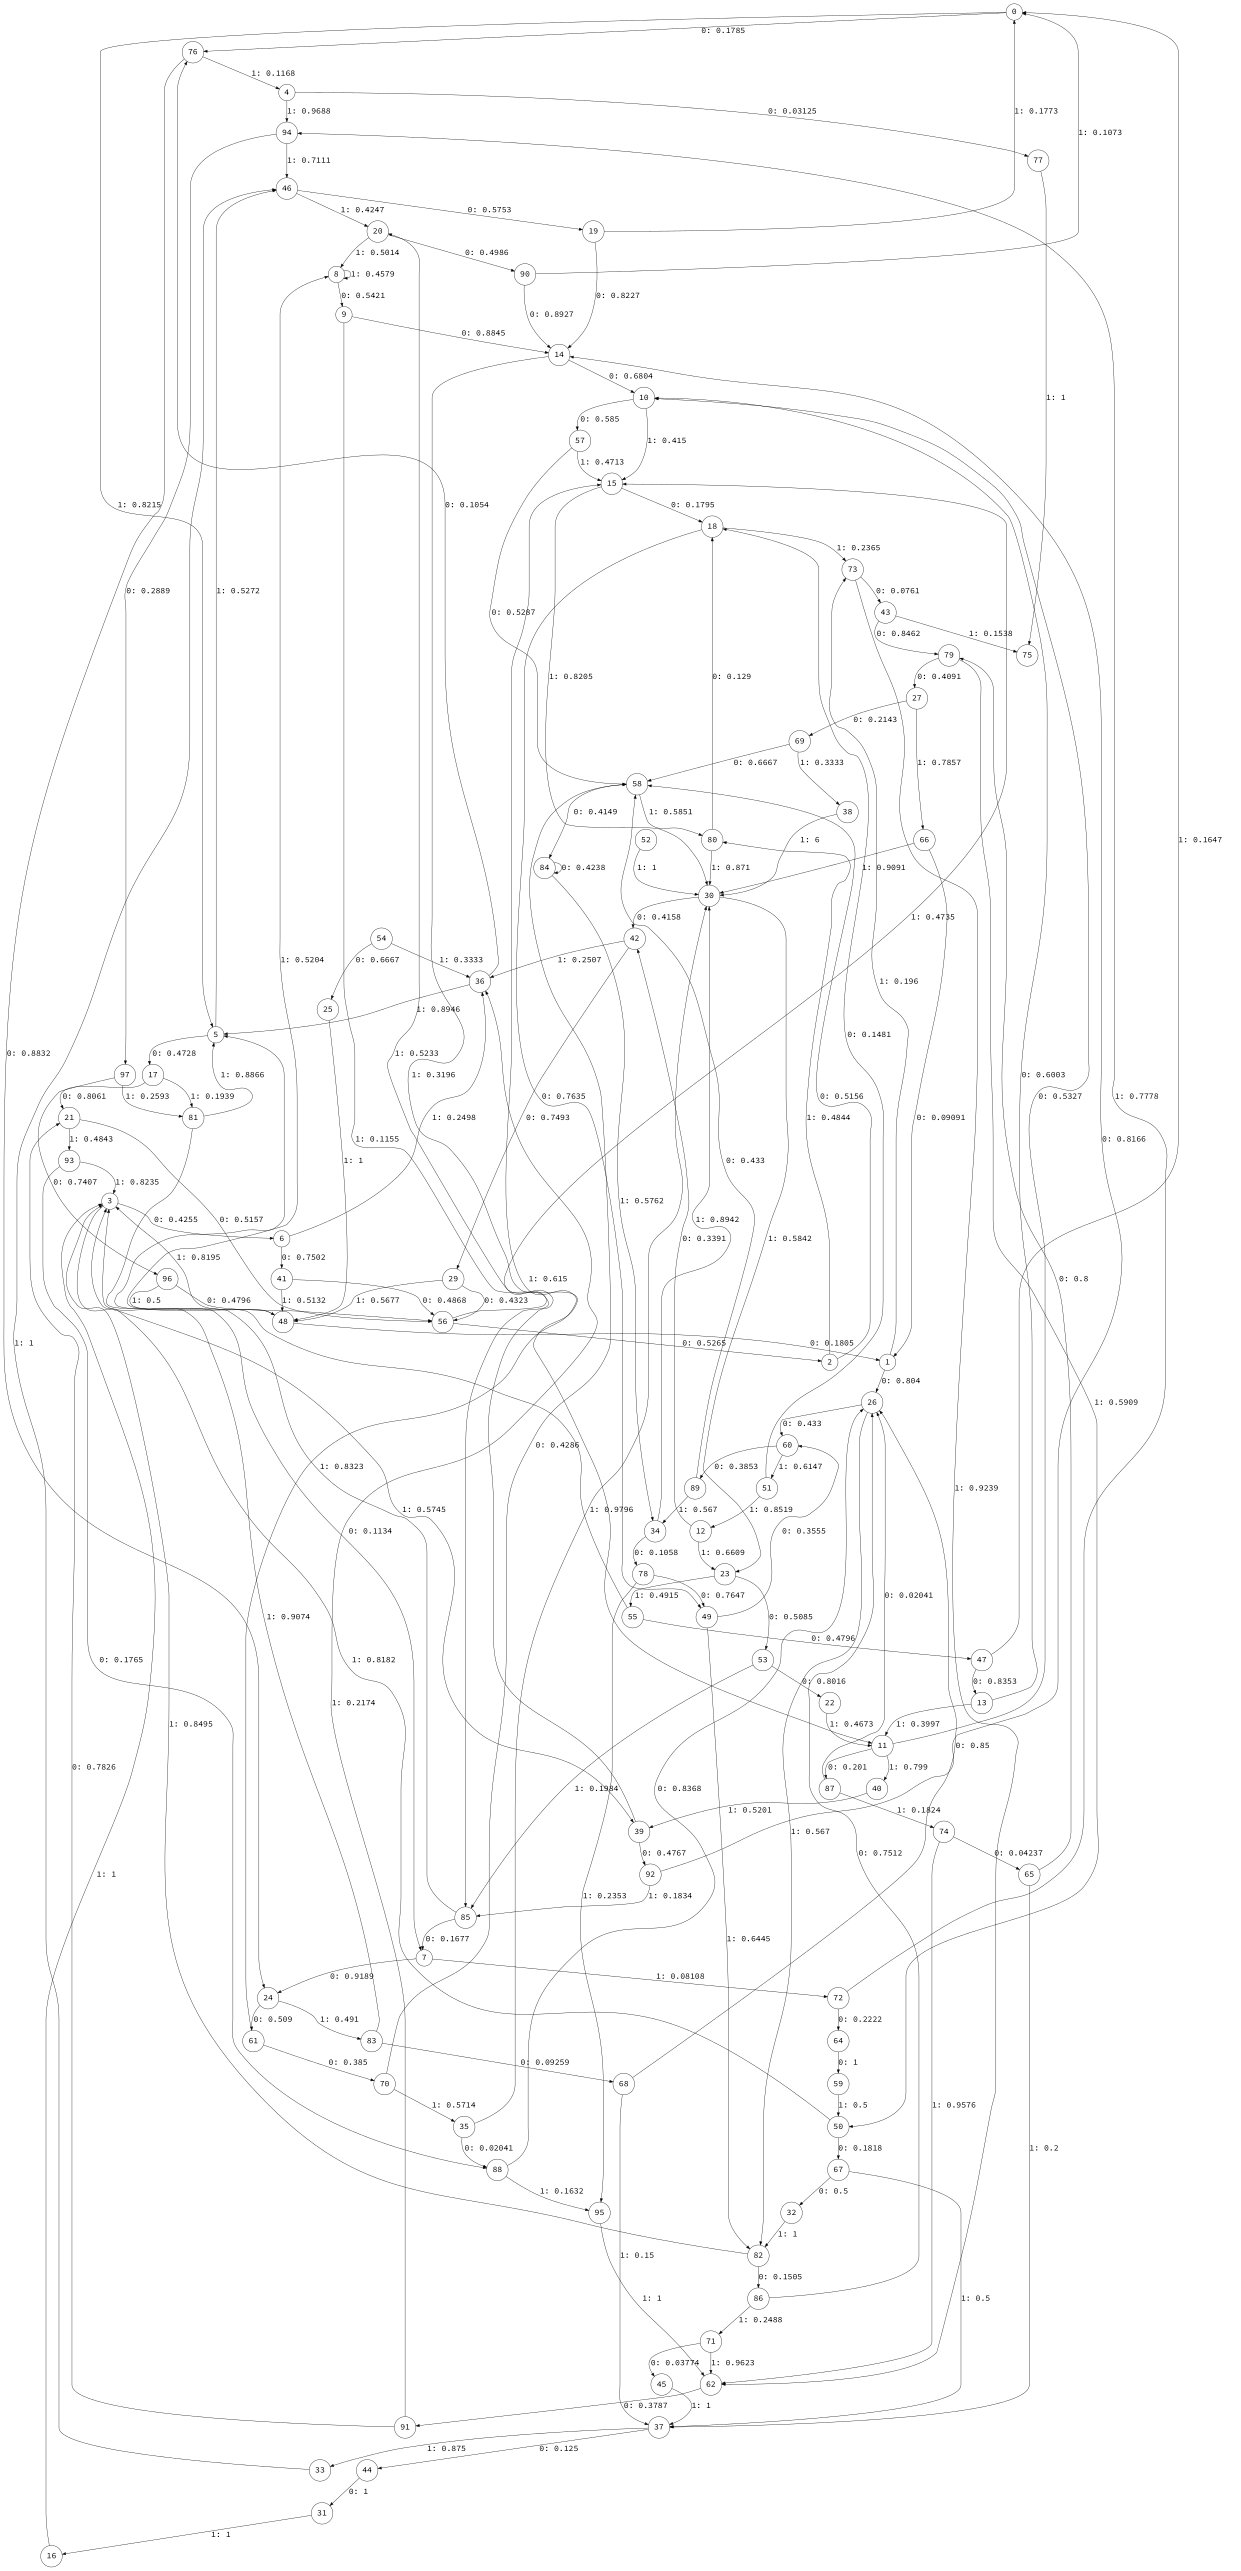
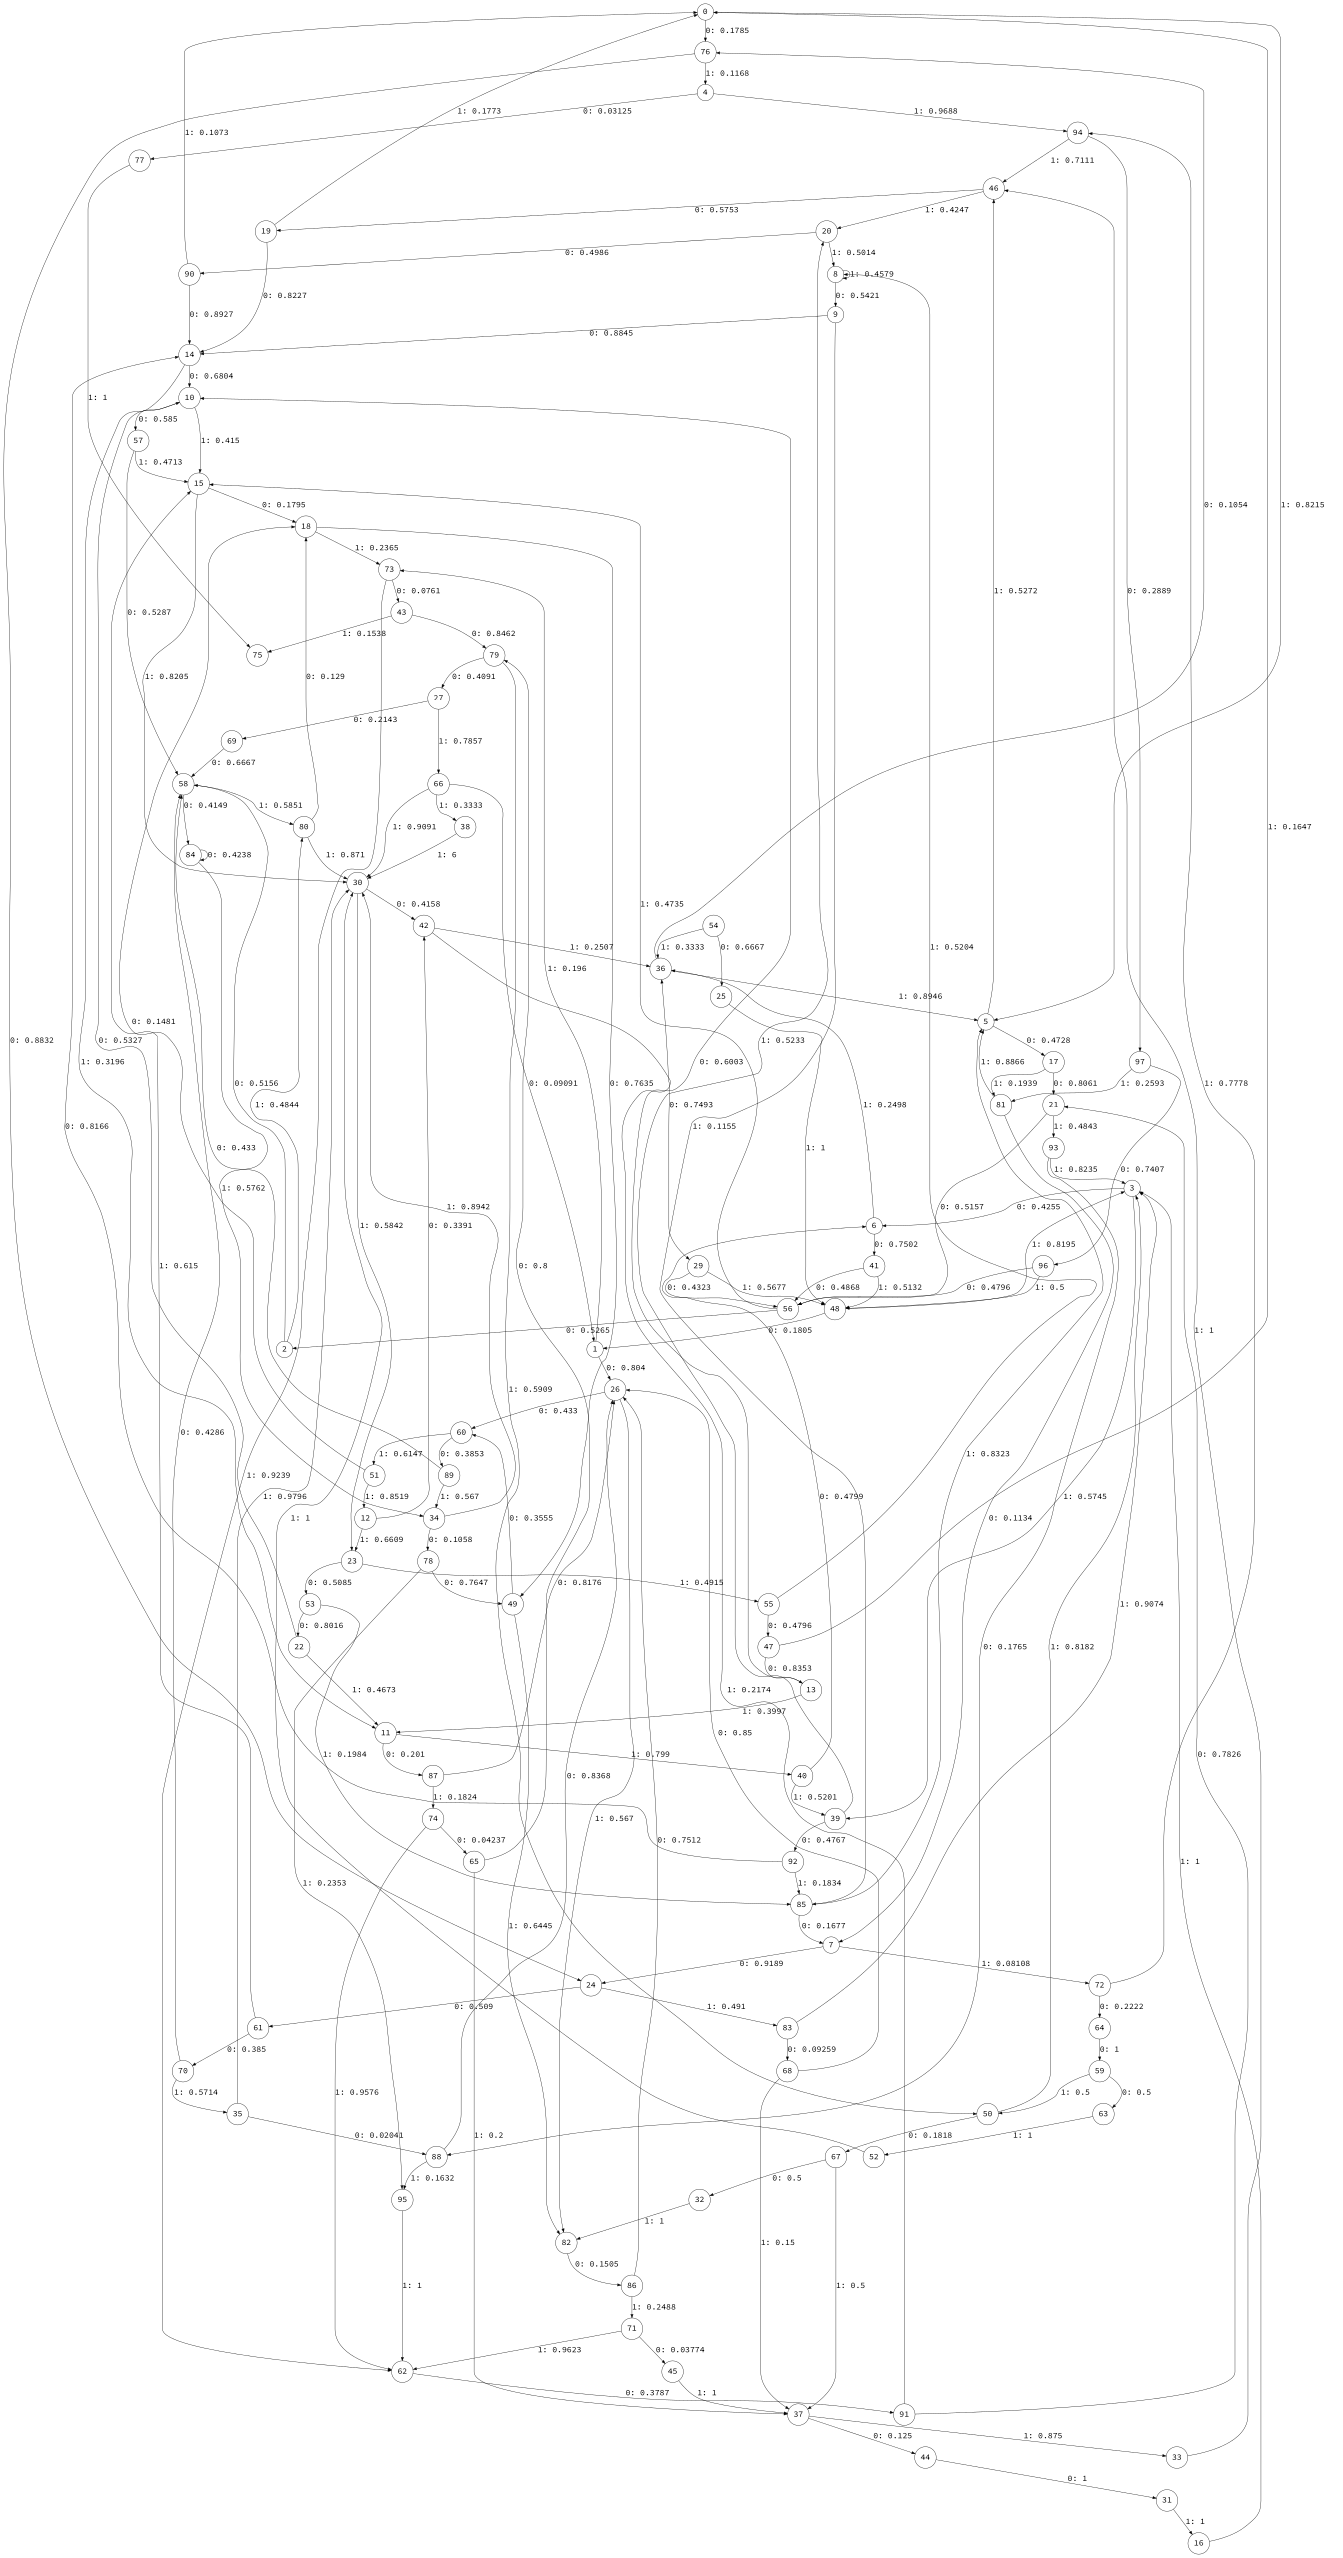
  digraph {
    fontname="Source Code Pro"
    node [fontname="Source Code Pro" fontsize=24 shape=circle]
    edge [fontname="Source Code Pro" fontsize=24]
    0
    76
    5
    4
    24
    17
    46
    77
    94
    61
    83
    21
    81
    20
    19
    1
    26
    73
    60
    82
    43
    62
    51
    89
    3
    86
    75
    79
    91
    2
    58
    80
    84
    18
    30
    34
    49
    42
    23
    6
    39
    41
    36
    92
    56
    48
    8
    90
    14
    85
    97
    96
    93
    7
    15
    72
    64
    70
    68
    59
    9
    10
    11
    57
    87
    40
    74
    65
    12
    29
    53
    55
    22
    47
    13
    16
    88
    95
    35
    37
    25
    71
    27
    69
    66
    38
    54
    31
    32
    33
    78
    44
    50
    67
    45
    52
+   63
    0 -> 76 [label="0: 0.1785   "]
    0 -> 5 [label="1: 0.8215   "]
    76 -> 4 [label="1: 0.1168   "]
    76 -> 24 [label="0: 0.8832   "]
    5 -> 17 [label="0: 0.4728   "]
    5 -> 46 [label="1: 0.5272   "]
    4 -> 77 [label="0: 0.03125  "]
    4 -> 94 [label="1: 0.9688   "]
    24 -> 61 [label="0: 0.509    "]
    24 -> 83 [label="1: 0.491    "]
    17 -> 21 [label="0: 0.8061   "]
    17 -> 81 [label="1: 0.1939   "]
    46 -> 20 [label="1: 0.4247   "]
    46 -> 19 [label="0: 0.5753   "]
    77 -> 75 [label="1: 1        "]
    94 -> 46 [label="1: 0.7111   "]
    94 -> 97 [label="0: 0.2889   "]
    61 -> 15 [label="1: 0.615    "]
    61 -> 70 [label="0: 0.385    "]
    83 -> 3 [label="1: 0.9074   "]
    83 -> 68 [label="0: 0.09259  "]
    21 -> 56 [label="0: 0.5157   "]
    21 -> 93 [label="1: 0.4843   "]
    81 -> 5 [label="1: 0.8866   "]
    81 -> 7 [label="0: 0.1134   "]
    20 -> 8 [label="1: 0.5014   "]
    20 -> 90 [label="0: 0.4986   "]
    19 -> 0 [label="1: 0.1773   "]
    19 -> 14 [label="0: 0.8227   "]
    1 -> 26 [label="0: 0.804    "]
    1 -> 73 [label="1: 0.196    "]
    26 -> 60 [label="0: 0.433    "]
    26 -> 82 [label="1: 0.567    "]
    73 -> 43 [label="0: 0.0761   "]
    73 -> 62 [label="1: 0.9239   "]
    60 -> 51 [label="1: 0.6147   "]
    60 -> 89 [label="0: 0.3853   "]
-   82 -> 3 [label="1: 0.8495   "]
    82 -> 86 [label="0: 0.1505   "]
    43 -> 75 [label="1: 0.1538   "]
    43 -> 79 [label="0: 0.8462   "]
    62 -> 91 [label="0: 0.3787   "]
    51 -> 18 [label="0: 0.1481   "]
    51 -> 12 [label="1: 0.8519   "]
    89 -> 58 [label="0: 0.433    "]
    89 -> 34 [label="1: 0.567    "]
    3 -> 6 [label="0: 0.4255   "]
    3 -> 39 [label="1: 0.5745   "]
    86 -> 26 [label="0: 0.7512   "]
    86 -> 71 [label="1: 0.2488   "]
    79 -> 27 [label="0: 0.4091   "]
    79 -> 50 [label="1: 0.5909   "]
    91 -> 21 [label="0: 0.7826   "]
    91 -> 36 [label="1: 0.2174   "]
    2 -> 58 [label="0: 0.5156   "]
    2 -> 80 [label="1: 0.4844   "]
    58 -> 80 [label="1: 0.5851   "]
    58 -> 84 [label="0: 0.4149   "]
    80 -> 18 [label="0: 0.129    "]
    80 -> 30 [label="1: 0.871    "]
    84 -> 84 [label="0: 0.4238   "]
    84 -> 34 [label="1: 0.5762   "]
    18 -> 73 [label="1: 0.2365   "]
    18 -> 49 [label="0: 0.7635   "]
    30 -> 42 [label="0: 0.4158   "]
    30 -> 23 [label="1: 0.5842   "]
    34 -> 30 [label="1: 0.8942   "]
    34 -> 78 [label="0: 0.1058   "]
    49 -> 60 [label="0: 0.3555   "]
    49 -> 82 [label="1: 0.6445   "]
    42 -> 36 [label="1: 0.2507   "]
    42 -> 29 [label="0: 0.7493   "]
    23 -> 53 [label="0: 0.5085   "]
    23 -> 55 [label="1: 0.4915   "]
    6 -> 41 [label="0: 0.7502   "]
    6 -> 36 [label="1: 0.2498   "]
    39 -> 20 [label="1: 0.5233   "]
    39 -> 92 [label="0: 0.4767   "]
    41 -> 56 [label="0: 0.4868   "]
    41 -> 48 [label="1: 0.5132   "]
    36 -> 76 [label="0: 0.1054   "]
    36 -> 5 [label="1: 0.8946   "]
    92 -> 14 [label="0: 0.8166   "]
    92 -> 85 [label="1: 0.1834   "]
    56 -> 2 [label="0: 0.5265   "]
    56 -> 15 [label="1: 0.4735   "]
    48 -> 1 [label="0: 0.1805   "]
    48 -> 3 [label="1: 0.8195   "]
    8 -> 8 [label="1: 0.4579   "]
    8 -> 9 [label="0: 0.5421   "]
    90 -> 0 [label="1: 0.1073   "]
    90 -> 14 [label="0: 0.8927   "]
    14 -> 10 [label="0: 0.6804   "]
    14 -> 11 [label="1: 0.3196   "]
    85 -> 5 [label="1: 0.8323   "]
    85 -> 7 [label="0: 0.1677   "]
    97 -> 81 [label="1: 0.2593   "]
    97 -> 96 [label="0: 0.7407   "]
    96 -> 56 [label="0: 0.4796   "]
    96 -> 48 [label="1: 0.5      "]
    93 -> 3 [label="1: 0.8235   "]
    93 -> 88 [label="0: 0.1765   "]
    7 -> 24 [label="0: 0.9189   "]
    7 -> 72 [label="1: 0.08108  "]
    15 -> 18 [label="0: 0.1795   "]
    15 -> 30 [label="1: 0.8205   "]
    72 -> 94 [label="1: 0.7778   "]
    72 -> 64 [label="0: 0.2222   "]
    64 -> 59 [label="0: 1        "]
    70 -> 58 [label="0: 0.4286   "]
    70 -> 35 [label="1: 0.5714   "]
    68 -> 26 [label="0: 0.85     "]
    68 -> 37 [label="1: 0.15     "]
    59 -> 50 [label="1: 0.5      "]
+   59 -> 63 [label="0: 0.5      "]
    9 -> 14 [label="0: 0.8845   "]
    9 -> 85 [label="1: 0.1155   "]
    10 -> 15 [label="1: 0.415    "]
    10 -> 57 [label="0: 0.585    "]
    11 -> 87 [label="0: 0.201    "]
    11 -> 40 [label="1: 0.799    "]
    57 -> 58 [label="0: 0.5287   "]
    57 -> 15 [label="1: 0.4713   "]
-   87 -> 26 [label="0: 0.02041  "]
+   87 -> 26 [label="0: 0.8176   "]
    87 -> 74 [label="1: 0.1824   "]
+   40 -> 6 [label="0: 0.4799   "]
    40 -> 39 [label="1: 0.5201   "]
    74 -> 62 [label="1: 0.9576   "]
    74 -> 65 [label="0: 0.04237  "]
    65 -> 79 [label="0: 0.8      "]
    65 -> 37 [label="1: 0.2      "]
    12 -> 42 [label="0: 0.3391   "]
    12 -> 23 [label="1: 0.6609   "]
    29 -> 56 [label="0: 0.4323   "]
    29 -> 48 [label="1: 0.5677   "]
    53 -> 85 [label="1: 0.1984   "]
    53 -> 22 [label="0: 0.8016   "]
    55 -> 8 [label="1: 0.5204   "]
    55 -> 47 [label="0: 0.4796   "]
-   11 -> 10 [label="0: 0.5327   "]
+   22 -> 10 [label="0: 0.5327   "]
    22 -> 11 [label="1: 0.4673   "]
    47 -> 0 [label="1: 0.1647   "]
    47 -> 13 [label="0: 0.8353   "]
    13 -> 10 [label="0: 0.6003   "]
    13 -> 11 [label="1: 0.3997   "]
    16 -> 3 [label="1: 1        "]
    88 -> 26 [label="0: 0.8368   "]
    88 -> 95 [label="1: 0.1632   "]
    95 -> 62 [label="1: 1        "]
    35 -> 30 [label="1: 0.9796   "]
    35 -> 88 [label="0: 0.02041  "]
    37 -> 33 [label="1: 0.875    "]
    37 -> 44 [label="0: 0.125    "]
    25 -> 48 [label="1: 1        "]
    71 -> 62 [label="1: 0.9623   "]
    71 -> 45 [label="0: 0.03774  "]
    27 -> 69 [label="0: 0.2143   "]
    27 -> 66 [label="1: 0.7857   "]
    69 -> 58 [label="0: 0.6667   "]
-   69 -> 38 [label="1: 0.3333   "]
+   66 -> 38 [label="1: 0.3333   "]
    66 -> 1 [label="0: 0.09091  "]
    66 -> 30 [label="1: 0.9091   "]
    38 -> 30 [label="1: 6        "]
    54 -> 36 [label="1: 0.3333   "]
    54 -> 25 [label="0: 0.6667   "]
    31 -> 16 [label="1: 1        "]
    32 -> 82 [label="1: 1        "]
    33 -> 46 [label="1: 1        "]
    78 -> 49 [label="0: 0.7647   "]
    78 -> 95 [label="1: 0.2353   "]
    44 -> 31 [label="0: 1        "]
    50 -> 3 [label="1: 0.8182   "]
    50 -> 67 [label="0: 0.1818   "]
    67 -> 37 [label="1: 0.5      "]
    67 -> 32 [label="0: 0.5      "]
    45 -> 37 [label="1: 1        "]
    52 -> 30 [label="1: 1        "]
+   63 -> 52 [label="1: 1        "]
  }
